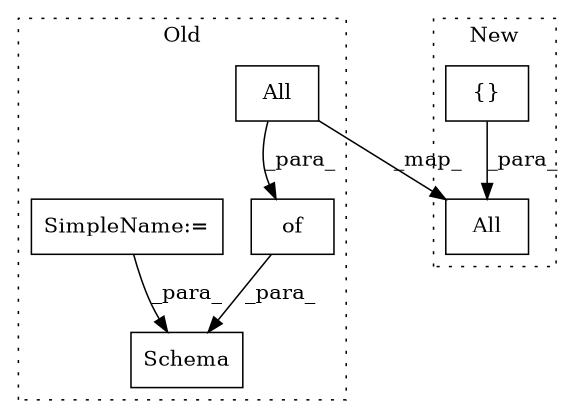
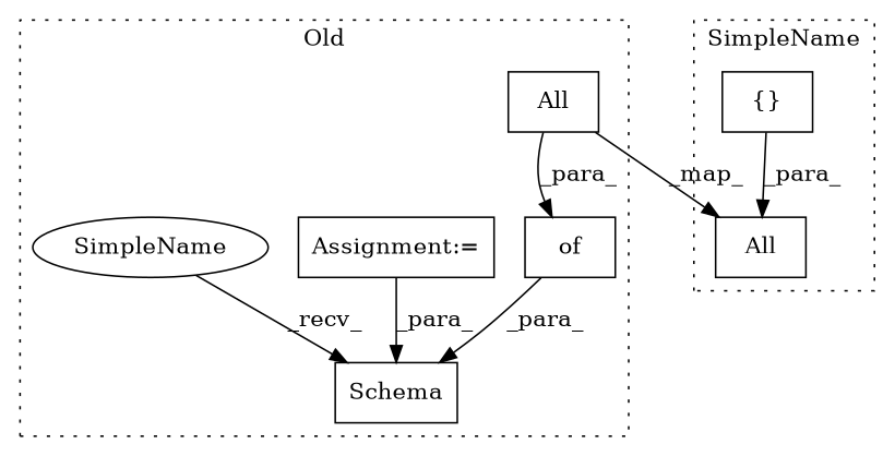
  digraph {
    node [a=32 l="4,1" shape=box]
    n1 [label=All s="3101,3567"]
    n2 [l="3,1" label=of s="3642,3717"]
-   n3 [a=7 l=1 label="SimpleName:=" s=3587]
+   n3 [a=7 l=1 label="Assignment:=" s=3587]
    n4 [l="7,1" label=Schema s="3631,3718"]
+   n5 [a=42 l=10 label=SimpleName s=3620 shape=ellipse]
    n6 [label=All s="3326,3439"]
    n7 [a=4 l="1,1" label="{}" s="3391,3438"]
    subgraph cluster_1 {
      label=Old
      style=dotted
      n1
      n2
      n3
      n4
+     n5
    }
    subgraph cluster_2 {
-     label=New
+     label=SimpleName
      style=dotted
      n6
      n7
    }
    n1 -> n2 [label=_para_]
    n1 -> n6 [label=_map_]
    n2 -> n4 [label=_para_]
    n3 -> n4 [label=_para_]
+   n5 -> n4 [label=_recv_]
    n7 -> n6 [label=_para_]
  }
